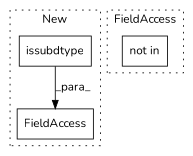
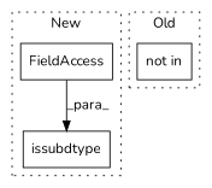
  digraph {
    fontname=Nunito
    node [shape=box fontname=Nunito]
    n1 [a=32 l="11,1" label=issubdtype s="953,991"]
    n2 [a=22 l=11 label=FieldAccess s=980]
    n3 [a=108 l=50 label="not in" s=821]
    subgraph cluster_1 {
      label=New
      style=dotted
      n1
      n2
    }
    subgraph cluster_2 {
-     label=FieldAccess
+     label=Old
      style=dotted
      n3
    }
-   n1 -> n2 [label=_para_ fontname=Nunito]
+   n2 -> n1 [label=_para_ fontname=Nunito]
  }
